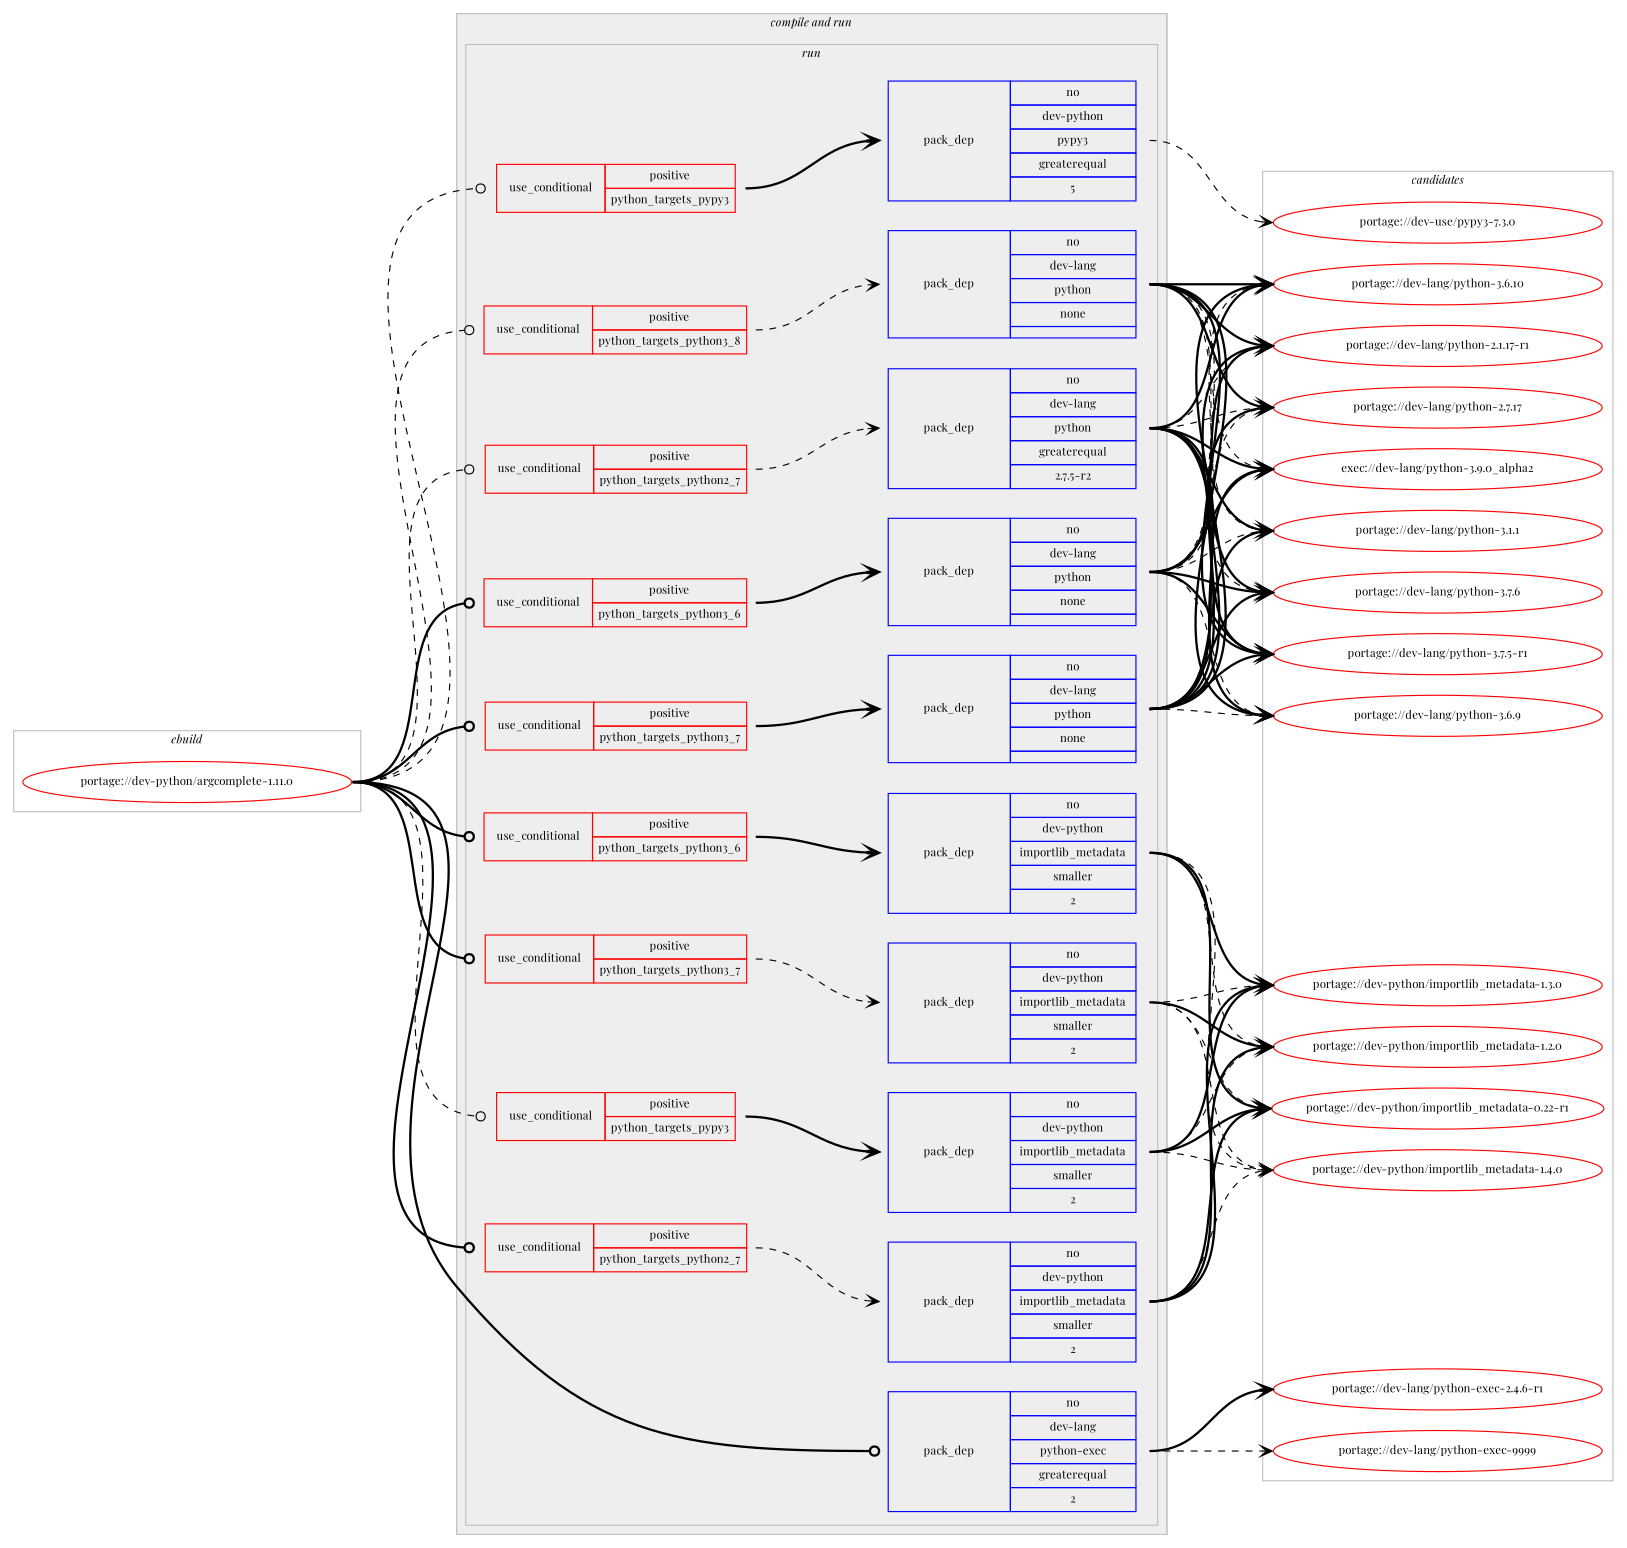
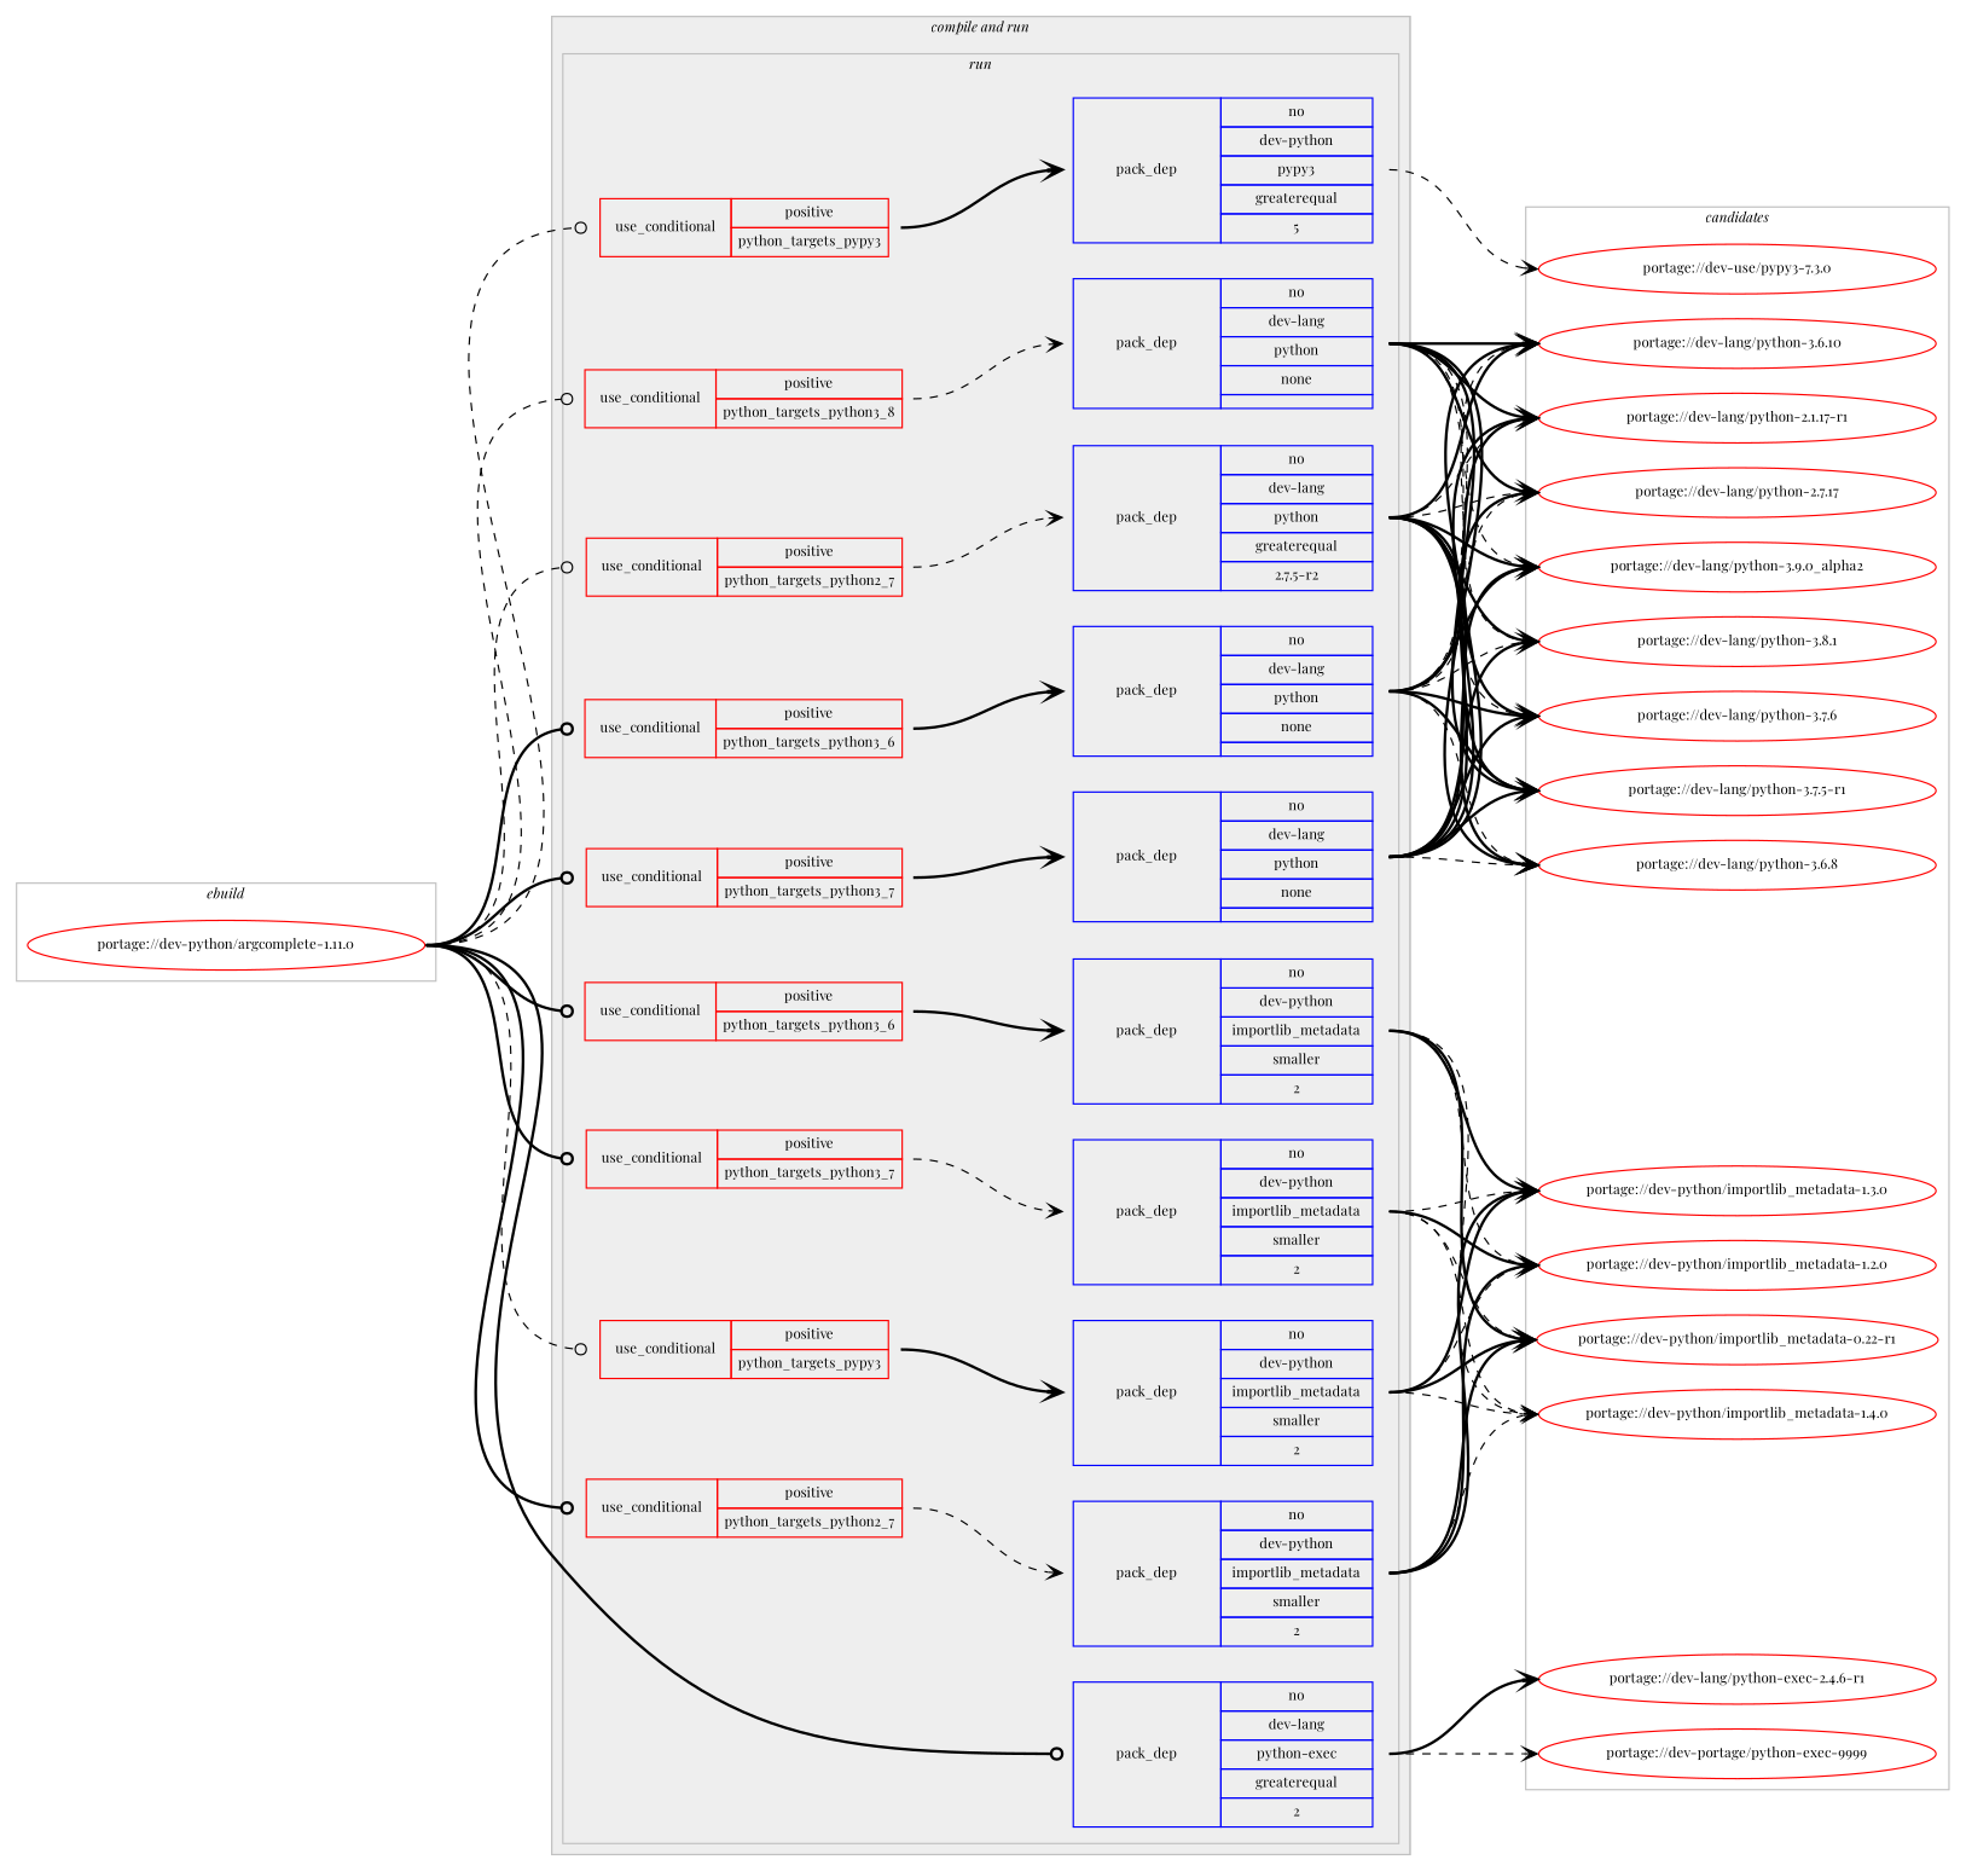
  digraph {
    compound=true
    concentrate=true
    fontname="Playfair Display"
    fontsize=10
    newrank=true
    rankdir=LR
    ranksep=1.5
    node [color=red fontname="Playfair Display" fontsize=10 shape=none]
    edge [arrowhead=vee fontname="Playfair Display" headport=w style=bold tailport=e weight=100]
    n1 [label="portage://dev-python/argcomplete-1.11.0" width=4 shape=""]
    n2 [color=blue label=<<TABLE BORDER="0" CELLBORDER="1" CELLSPACING="0" CELLPADDING="4" WIDTH="220"><TR><TD ROWSPAN="6" CELLPADDING="30">pack_dep</TD></TR><TR><TD WIDTH="110">no</TD></TR><TR><TD>dev-python</TD></TR><TR><TD>importlib_metadata</TD></TR><TR><TD>smaller</TD></TR><TR><TD>2</TD></TR></TABLE>>]
    n3 [label=<<TABLE BORDER="0" CELLBORDER="1" CELLSPACING="0" CELLPADDING="4"><TR><TD ROWSPAN="3" CELLPADDING="10">use_conditional</TD></TR><TR><TD>positive</TD></TR><TR><TD>python_targets_pypy3</TD></TR></TABLE>>]
    n4 [color=blue label=<<TABLE BORDER="0" CELLBORDER="1" CELLSPACING="0" CELLPADDING="4" WIDTH="220"><TR><TD ROWSPAN="6" CELLPADDING="30">pack_dep</TD></TR><TR><TD WIDTH="110">no</TD></TR><TR><TD>dev-python</TD></TR><TR><TD>pypy3</TD></TR><TR><TD>greaterequal</TD></TR><TR><TD>5</TD></TR></TABLE>>]
    n5 [label=<<TABLE BORDER="0" CELLBORDER="1" CELLSPACING="0" CELLPADDING="4"><TR><TD ROWSPAN="3" CELLPADDING="10">use_conditional</TD></TR><TR><TD>positive</TD></TR><TR><TD>python_targets_pypy3</TD></TR></TABLE>>]
    n6 [color=blue label=<<TABLE BORDER="0" CELLBORDER="1" CELLSPACING="0" CELLPADDING="4" WIDTH="220"><TR><TD ROWSPAN="6" CELLPADDING="30">pack_dep</TD></TR><TR><TD WIDTH="110">no</TD></TR><TR><TD>dev-lang</TD></TR><TR><TD>python</TD></TR><TR><TD>greaterequal</TD></TR><TR><TD>2.7.5-r2</TD></TR></TABLE>>]
    n7 [label=<<TABLE BORDER="0" CELLBORDER="1" CELLSPACING="0" CELLPADDING="4"><TR><TD ROWSPAN="3" CELLPADDING="10">use_conditional</TD></TR><TR><TD>positive</TD></TR><TR><TD>python_targets_python2_7</TD></TR></TABLE>>]
    n8 [color=blue label=<<TABLE BORDER="0" CELLBORDER="1" CELLSPACING="0" CELLPADDING="4" WIDTH="220"><TR><TD ROWSPAN="6" CELLPADDING="30">pack_dep</TD></TR><TR><TD WIDTH="110">no</TD></TR><TR><TD>dev-python</TD></TR><TR><TD>importlib_metadata</TD></TR><TR><TD>smaller</TD></TR><TR><TD>2</TD></TR></TABLE>>]
    n9 [label=<<TABLE BORDER="0" CELLBORDER="1" CELLSPACING="0" CELLPADDING="4"><TR><TD ROWSPAN="3" CELLPADDING="10">use_conditional</TD></TR><TR><TD>positive</TD></TR><TR><TD>python_targets_python2_7</TD></TR></TABLE>>]
    n10 [color=blue label=<<TABLE BORDER="0" CELLBORDER="1" CELLSPACING="0" CELLPADDING="4" WIDTH="220"><TR><TD ROWSPAN="6" CELLPADDING="30">pack_dep</TD></TR><TR><TD WIDTH="110">no</TD></TR><TR><TD>dev-lang</TD></TR><TR><TD>python</TD></TR><TR><TD>none</TD></TR><TR><TD></TD></TR></TABLE>>]
    n11 [label=<<TABLE BORDER="0" CELLBORDER="1" CELLSPACING="0" CELLPADDING="4"><TR><TD ROWSPAN="3" CELLPADDING="10">use_conditional</TD></TR><TR><TD>positive</TD></TR><TR><TD>python_targets_python3_6</TD></TR></TABLE>>]
    n12 [color=blue label=<<TABLE BORDER="0" CELLBORDER="1" CELLSPACING="0" CELLPADDING="4" WIDTH="220"><TR><TD ROWSPAN="6" CELLPADDING="30">pack_dep</TD></TR><TR><TD WIDTH="110">no</TD></TR><TR><TD>dev-python</TD></TR><TR><TD>importlib_metadata</TD></TR><TR><TD>smaller</TD></TR><TR><TD>2</TD></TR></TABLE>>]
    n13 [label=<<TABLE BORDER="0" CELLBORDER="1" CELLSPACING="0" CELLPADDING="4"><TR><TD ROWSPAN="3" CELLPADDING="10">use_conditional</TD></TR><TR><TD>positive</TD></TR><TR><TD>python_targets_python3_6</TD></TR></TABLE>>]
    n14 [color=blue label=<<TABLE BORDER="0" CELLBORDER="1" CELLSPACING="0" CELLPADDING="4" WIDTH="220"><TR><TD ROWSPAN="6" CELLPADDING="30">pack_dep</TD></TR><TR><TD WIDTH="110">no</TD></TR><TR><TD>dev-lang</TD></TR><TR><TD>python</TD></TR><TR><TD>none</TD></TR><TR><TD></TD></TR></TABLE>>]
    n15 [label=<<TABLE BORDER="0" CELLBORDER="1" CELLSPACING="0" CELLPADDING="4"><TR><TD ROWSPAN="3" CELLPADDING="10">use_conditional</TD></TR><TR><TD>positive</TD></TR><TR><TD>python_targets_python3_7</TD></TR></TABLE>>]
    n16 [color=blue label=<<TABLE BORDER="0" CELLBORDER="1" CELLSPACING="0" CELLPADDING="4" WIDTH="220"><TR><TD ROWSPAN="6" CELLPADDING="30">pack_dep</TD></TR><TR><TD WIDTH="110">no</TD></TR><TR><TD>dev-python</TD></TR><TR><TD>importlib_metadata</TD></TR><TR><TD>smaller</TD></TR><TR><TD>2</TD></TR></TABLE>>]
    n17 [label=<<TABLE BORDER="0" CELLBORDER="1" CELLSPACING="0" CELLPADDING="4"><TR><TD ROWSPAN="3" CELLPADDING="10">use_conditional</TD></TR><TR><TD>positive</TD></TR><TR><TD>python_targets_python3_7</TD></TR></TABLE>>]
    n18 [color=blue label=<<TABLE BORDER="0" CELLBORDER="1" CELLSPACING="0" CELLPADDING="4" WIDTH="220"><TR><TD ROWSPAN="6" CELLPADDING="30">pack_dep</TD></TR><TR><TD WIDTH="110">no</TD></TR><TR><TD>dev-lang</TD></TR><TR><TD>python</TD></TR><TR><TD>none</TD></TR><TR><TD></TD></TR></TABLE>>]
    n19 [label=<<TABLE BORDER="0" CELLBORDER="1" CELLSPACING="0" CELLPADDING="4"><TR><TD ROWSPAN="3" CELLPADDING="10">use_conditional</TD></TR><TR><TD>positive</TD></TR><TR><TD>python_targets_python3_8</TD></TR></TABLE>>]
    n20 [color=blue label=<<TABLE BORDER="0" CELLBORDER="1" CELLSPACING="0" CELLPADDING="4" WIDTH="220"><TR><TD ROWSPAN="6" CELLPADDING="30">pack_dep</TD></TR><TR><TD WIDTH="110">no</TD></TR><TR><TD>dev-lang</TD></TR><TR><TD>python-exec</TD></TR><TR><TD>greaterequal</TD></TR><TR><TD>2</TD></TR></TABLE>>]
    n21 [label="portage://dev-use/pypy3-7.3.0" width=4 shape=""]
    n22 [label="portage://dev-python/importlib_metadata-1.4.0" width=4 shape=""]
    n23 [label="portage://dev-python/importlib_metadata-1.3.0" width=4 shape=""]
    n24 [label="portage://dev-python/importlib_metadata-1.2.0" width=4 shape=""]
    n25 [label="portage://dev-python/importlib_metadata-0.22-r1" width=4 shape=""]
-   n26 [label="exec://dev-lang/python-3.9.0_alpha2" width=4 shape=""]
-   n27 [label="portage://dev-lang/python-3.1.1" width=4 shape=""]
+   n26 [label="portage://dev-lang/python-3.9.0_alpha2" width=4 shape=""]
+   n27 [label="portage://dev-lang/python-3.8.1" width=4 shape=""]
    n28 [label="portage://dev-lang/python-3.7.6" width=4 shape=""]
    n29 [label="portage://dev-lang/python-3.7.5-r1" width=4 shape=""]
-   n30 [label="portage://dev-lang/python-3.6.9" width=4 shape=""]
+   n30 [label="portage://dev-lang/python-3.6.8" width=4 shape=""]
    n31 [label="portage://dev-lang/python-3.6.10" width=4 shape=""]
    n32 [label="portage://dev-lang/python-2.1.17-r1" width=4 shape=""]
    n33 [label="portage://dev-lang/python-2.7.17" width=4 shape=""]
-   n34 [label="portage://dev-lang/python-exec-9999" width=4 shape=""]
+   n34 [label="portage://dev-portage/python-exec-9999" width=4 shape=""]
    n35 [label="portage://dev-lang/python-exec-2.4.6-r1" width=4 shape=""]
    subgraph cluster_1 {
      color=gray
      label=<<i>ebuild</i>>
      n1
    }
    subgraph cluster_2 {
      color=gray
      label=<<i>dependencies</i>>
      subgraph cluster_3 {
        color=gray
        fillcolor="#eeeeee"
        label=<<i>compile</i>>
        style=filled
      }
      subgraph cluster_4 {
        color=gray
        fillcolor="#eeeeee"
        label=<<i>compile and run</i>>
        style=filled
      }
      subgraph cluster_5 {
        color=gray
        fillcolor="#eeeeee"
        label=<<i>run</i>>
        style=filled
        subgraph sub_6 {
          color=gray
          fillcolor="#eeeeee"
          label=<<i>run</i>>
          style=filled
          n3
          subgraph sub_7 {
            color=gray
            fillcolor="#eeeeee"
            label=<<i>run</i>>
            style=filled
            n2
          }
        }
        subgraph sub_8 {
          color=gray
          fillcolor="#eeeeee"
          label=<<i>run</i>>
          style=filled
          n5
          subgraph sub_9 {
            color=gray
            fillcolor="#eeeeee"
            label=<<i>run</i>>
            style=filled
            n4
          }
        }
        subgraph sub_10 {
          color=gray
          fillcolor="#eeeeee"
          label=<<i>run</i>>
          style=filled
          n7
          subgraph sub_11 {
            color=gray
            fillcolor="#eeeeee"
            label=<<i>run</i>>
            style=filled
            n6
          }
        }
        subgraph sub_12 {
          color=gray
          fillcolor="#eeeeee"
          label=<<i>run</i>>
          style=filled
          n9
          subgraph sub_13 {
            color=gray
            fillcolor="#eeeeee"
            label=<<i>run</i>>
            style=filled
            n8
          }
        }
        subgraph sub_14 {
          color=gray
          fillcolor="#eeeeee"
          label=<<i>run</i>>
          style=filled
          n11
          subgraph sub_15 {
            color=gray
            fillcolor="#eeeeee"
            label=<<i>run</i>>
            style=filled
            n10
          }
        }
        subgraph sub_16 {
          color=gray
          fillcolor="#eeeeee"
          label=<<i>run</i>>
          style=filled
          n13
          subgraph sub_17 {
            color=gray
            fillcolor="#eeeeee"
            label=<<i>run</i>>
            style=filled
            n12
          }
        }
        subgraph sub_18 {
          color=gray
          fillcolor="#eeeeee"
          label=<<i>run</i>>
          style=filled
          n15
          subgraph sub_19 {
            color=gray
            fillcolor="#eeeeee"
            label=<<i>run</i>>
            style=filled
            n14
          }
        }
        subgraph sub_20 {
          color=gray
          fillcolor="#eeeeee"
          label=<<i>run</i>>
          style=filled
          n17
          subgraph sub_21 {
            color=gray
            fillcolor="#eeeeee"
            label=<<i>run</i>>
            style=filled
            n16
          }
        }
        subgraph sub_22 {
          color=gray
          fillcolor="#eeeeee"
          label=<<i>run</i>>
          style=filled
          n19
          subgraph sub_23 {
            color=gray
            fillcolor="#eeeeee"
            label=<<i>run</i>>
            style=filled
            n18
          }
        }
        subgraph sub_24 {
          color=gray
          fillcolor="#eeeeee"
          label=<<i>run</i>>
          style=filled
          n20
        }
      }
    }
    subgraph cluster_25 {
      color=gray
      label=<<i>candidates</i>>
      rank=same
      subgraph sub_26 {
        color=black
        label=<<i>candidates</i>>
        nodesep=1
        rank=same
        n21
      }
      subgraph sub_27 {
        color=black
        label=<<i>candidates</i>>
        nodesep=1
        rank=same
        n22
        n23
        n24
        n25
      }
      subgraph sub_28 {
        color=black
        label=<<i>candidates</i>>
        nodesep=1
        rank=same
        n26
        n27
        n28
        n29
        n30
        n31
        n32
        n33
      }
      subgraph sub_29 {
        color=black
        label=<<i>candidates</i>>
        nodesep=1
        rank=same
        n22
        n23
        n24
        n25
      }
      subgraph sub_30 {
        color=black
        label=<<i>candidates</i>>
        nodesep=1
        rank=same
        n26
        n27
        n28
        n29
        n30
        n31
        n32
        n33
      }
      subgraph sub_31 {
        color=black
        label=<<i>candidates</i>>
        nodesep=1
        rank=same
        n22
        n23
        n24
        n25
      }
      subgraph sub_32 {
        color=black
        label=<<i>candidates</i>>
        nodesep=1
        rank=same
        n26
        n27
        n28
        n29
        n30
        n31
        n32
        n33
      }
      subgraph sub_33 {
        color=black
        label=<<i>candidates</i>>
        nodesep=1
        rank=same
        n22
        n23
        n24
        n25
      }
      subgraph sub_34 {
        color=black
        label=<<i>candidates</i>>
        nodesep=1
        rank=same
        n26
        n27
        n28
        n29
        n30
        n31
        n32
        n33
      }
      subgraph sub_35 {
        color=black
        label=<<i>candidates</i>>
        nodesep=1
        rank=same
        n34
        n35
      }
    }
    n1 -> n3 [arrowhead=odot style=dashed weight=20]
    n1 -> n5 [arrowhead=odot style=dashed weight=20]
    n1 -> n7 [arrowhead=odot style=dashed weight=20]
    n1 -> n9 [arrowhead=odot weight=20]
    n1 -> n11 [arrowhead=odot weight=20]
    n1 -> n13 [arrowhead=odot weight=20]
    n1 -> n15 [arrowhead=odot weight=20]
    n1 -> n17 [arrowhead=odot weight=20]
    n1 -> n19 [arrowhead=odot style=dashed weight=20]
    n1 -> n20 [arrowhead=odot weight=20]
    n2 -> n22 [style=dashed]
    n2 -> n23
    n2 -> n24 [style=dashed]
    n2 -> n25
    n3 -> n2 [weight=20]
    n4 -> n21 [style=dashed]
    n5 -> n4 [weight=20]
    n6 -> n26
    n6 -> n27
    n6 -> n28
    n6 -> n29
    n6 -> n30
    n6 -> n31
    n6 -> n32 [style=dashed]
    n6 -> n33 [style=dashed]
    n7 -> n6 [style=dashed weight=20]
    n8 -> n22 [style=dashed]
    n8 -> n23
    n8 -> n24
    n8 -> n25
    n9 -> n8 [style=dashed weight=20]
    n10 -> n26
    n10 -> n27 [style=dashed]
    n10 -> n28
    n10 -> n29
    n10 -> n30 [style=dashed]
    n10 -> n31 [style=dashed]
    n10 -> n32
    n10 -> n33 [style=dashed]
    n11 -> n10 [weight=20]
    n12 -> n22 [style=dashed]
    n12 -> n23
    n12 -> n24 [style=dashed]
    n12 -> n25
    n13 -> n12 [weight=20]
    n14 -> n26
    n14 -> n27
    n14 -> n28
    n14 -> n29
    n14 -> n30 [style=dashed]
    n14 -> n31
    n14 -> n32
    n14 -> n33
    n15 -> n14 [weight=20]
    n16 -> n22 [style=dashed]
    n16 -> n23 [style=dashed]
    n16 -> n24
    n16 -> n25 [style=dashed]
    n17 -> n16 [style=dashed weight=20]
    n18 -> n26 [style=dashed]
    n18 -> n27 [style=dashed]
    n18 -> n28 [style=dashed]
    n18 -> n29
    n18 -> n30
    n18 -> n31
    n18 -> n32
    n18 -> n33
    n19 -> n18 [style=dashed weight=20]
    n20 -> n34 [style=dashed]
    n20 -> n35
  }
